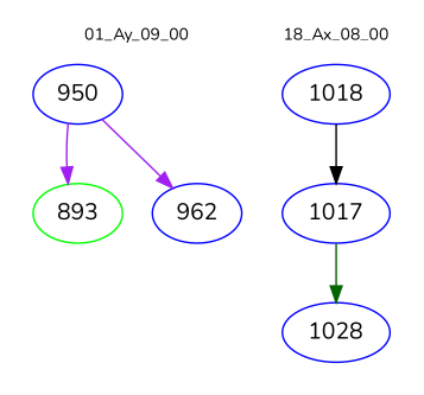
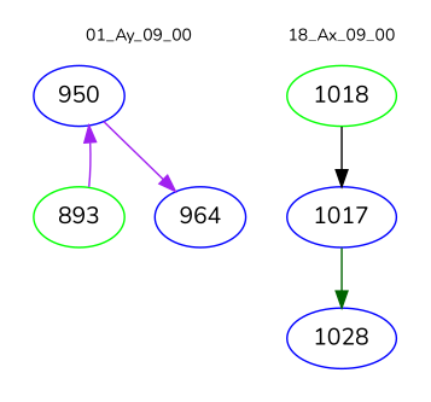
  digraph {
    fontname=Nunito
    node [color=blue fontname=Nunito]
    edge [color=purple fontname=Nunito]
    n1 [label=950]
    n2 [color=green label=893]
-   n3 [label=962]
+   n3 [label=964]
    n4 [label=1017]
    n5 [label=1028]
-   n6 [label=1018]
+   n6 [color=green label=1018]
    subgraph cluster_1 {
      color=white
      fontsize=10
      label="01_Ay_09_00"
      n1
      n2
      n3
    }
    subgraph cluster_2 {
      color=white
      fontsize=10
-     label="18_Ax_08_00"
+     label="18_Ax_09_00"
      n4
      n5
      n6
    }
-   n1 -> n2
+   n2 -> n1
    n1 -> n3
    n4 -> n5 [color=darkgreen]
    n6 -> n4 [color=black]
  }
